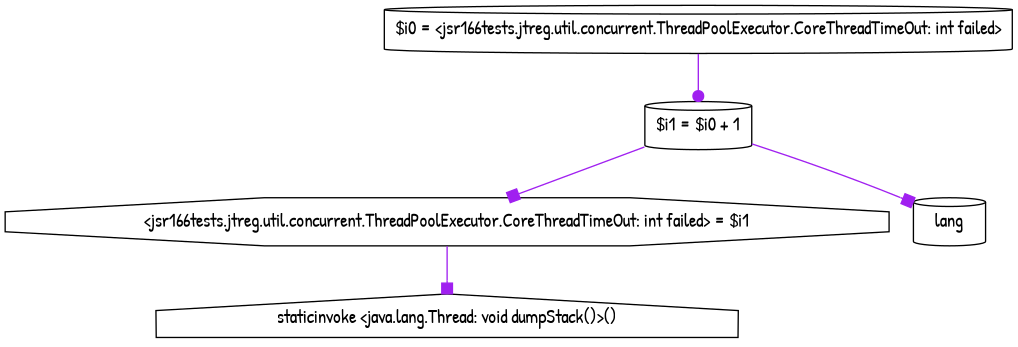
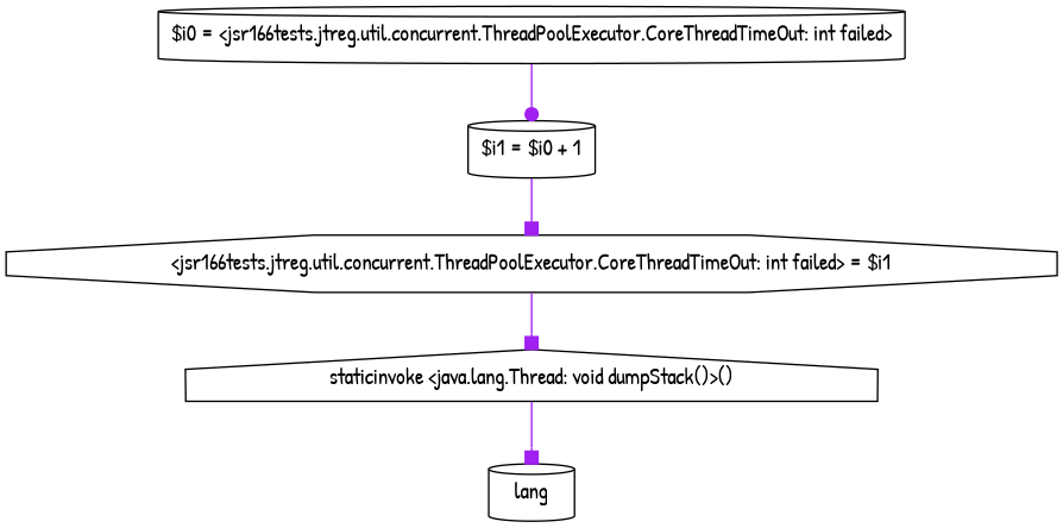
  digraph {
    fontname="Patrick Hand"
    node [fontname="Patrick Hand" shape=cylinder]
    edge [arrowhead=box color=purple fontname="Patrick Hand"]
    "$i0 = <jsr166tests.jtreg.util.concurrent.ThreadPoolExecutor.CoreThreadTimeOut: int failed>"
    "$i1 = $i0 + 1"
    "<jsr166tests.jtreg.util.concurrent.ThreadPoolExecutor.CoreThreadTimeOut: int failed> = $i1" [shape=octagon]
    "staticinvoke <java.lang.Thread: void dumpStack()>()" [shape=house]
    n5 [label=lang]
    "$i0 = <jsr166tests.jtreg.util.concurrent.ThreadPoolExecutor.CoreThreadTimeOut: int failed>" -> "$i1 = $i0 + 1" [arrowhead=dot]
    "$i1 = $i0 + 1" -> "<jsr166tests.jtreg.util.concurrent.ThreadPoolExecutor.CoreThreadTimeOut: int failed> = $i1"
    "<jsr166tests.jtreg.util.concurrent.ThreadPoolExecutor.CoreThreadTimeOut: int failed> = $i1" -> "staticinvoke <java.lang.Thread: void dumpStack()>()"
-   "$i1 = $i0 + 1" -> n5
+   "staticinvoke <java.lang.Thread: void dumpStack()>()" -> n5
  }
